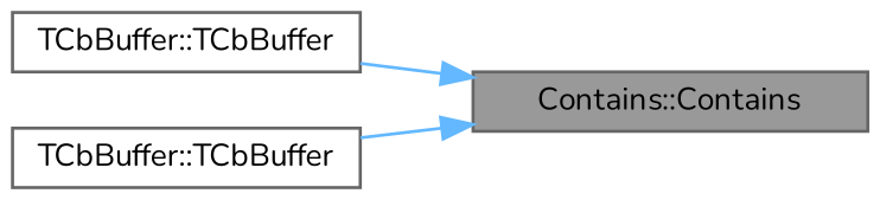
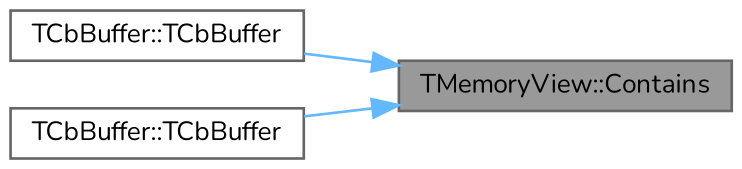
  digraph {
    rankdir=RL
    fontname=Nunito
    node [color=grey40 fillcolor=white fontname=Nunito fontsize=10 shape=box style=filled]
    edge [color=steelblue1 dir=back fontname=Nunito fontsize=10 labelfontname=Helvetica labelfontsize=10 style=solid]
-   n1 [color=gray40 fillcolor=grey60 fontcolor=black height=0.2 label="Contains::Contains" width=0.4]
+   n1 [color=gray40 fillcolor=grey60 fontcolor=black height=0.2 label="TMemoryView::Contains" width=0.4]
    n2 [height=0.2 label="TCbBuffer::TCbBuffer" width=0.4]
    n3 [height=0.2 label="TCbBuffer::TCbBuffer" width=0.4]
    n1 -> n2
    n1 -> n3
  }
